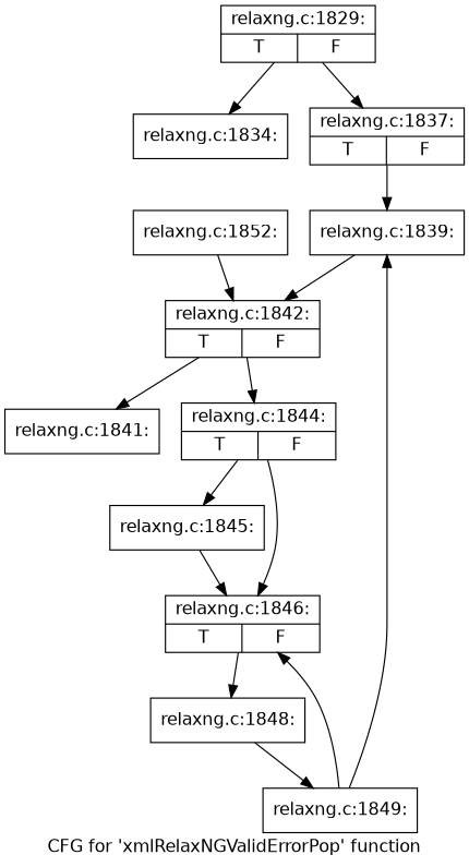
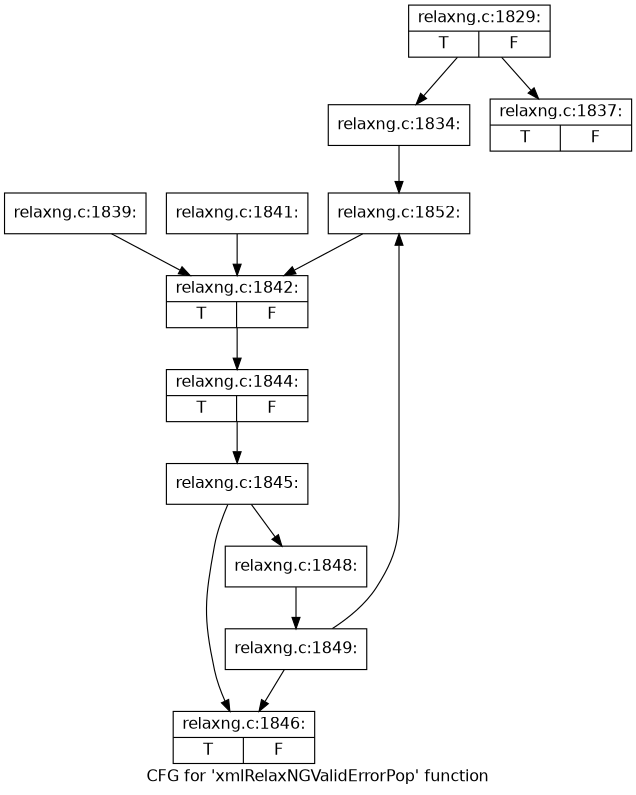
  digraph {
    fontname="DejaVu Sans"
    label="CFG for 'xmlRelaxNGValidErrorPop' function"
    node [fontname="DejaVu Sans" shape=record]
    edge [fontname="DejaVu Sans"]
    n1 [label="{relaxng.c:1829:|{<s0>T|<s1>F}}"]
    n2 [label="{relaxng.c:1834:}"]
    n3 [label="{relaxng.c:1837:|{<s0>T|<s1>F}}"]
    n4 [label="{relaxng.c:1852:}"]
    n5 [label="{relaxng.c:1839:}"]
    n6 [label="{relaxng.c:1842:|{<s0>T|<s1>F}}"]
    n7 [label="{relaxng.c:1841:}"]
    n8 [label="{relaxng.c:1844:|{<s0>T|<s1>F}}"]
    n9 [label="{relaxng.c:1845:}"]
    n10 [label="{relaxng.c:1846:|{<s0>T|<s1>F}}"]
    n11 [label="{relaxng.c:1848:}"]
    n12 [label="{relaxng.c:1849:}"]
    n1 -> n2
    n1 -> n3
-   n3 -> n5
+   n2 -> n4
    n4 -> n6
    n5 -> n6
    n6 -> n8
-   n6 -> n7
+   n7 -> n6
    n8 -> n9
-   n8 -> n10
    n9 -> n10
-   n10 -> n11
+   n9 -> n11
    n11 -> n12
-   n12 -> n5
+   n12 -> n4
    n12 -> n10
  }
